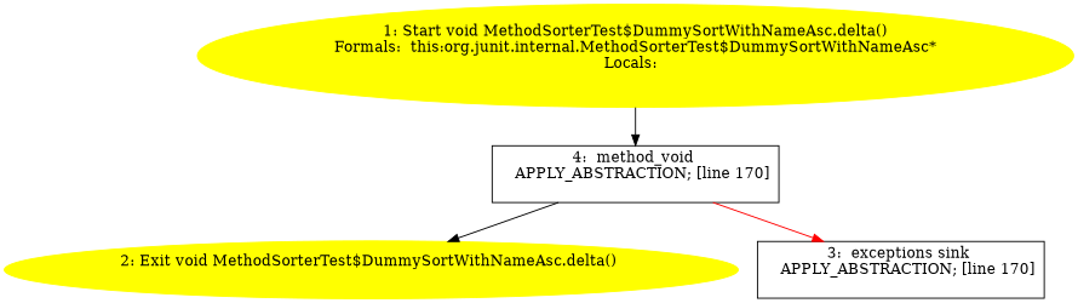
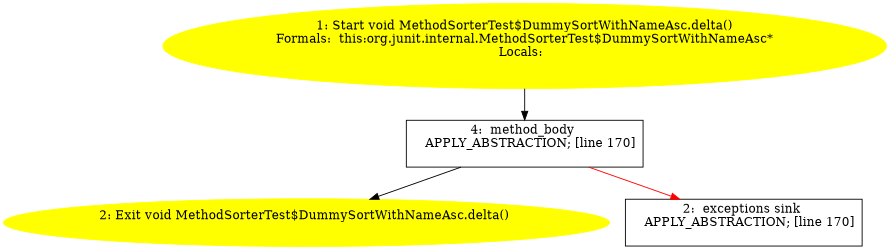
  digraph {
    n1 [color=yellow label="1: Start void MethodSorterTest$DummySortWithNameAsc.delta()\nFormals:  this:org.junit.internal.MethodSorterTest$DummySortWithNameAsc*\nLocals:  \n  " style=filled]
-   n2 [label="4:  method_void \n   APPLY_ABSTRACTION; [line 170]\n " shape=box]
+   n2 [label="4:  method_body \n   APPLY_ABSTRACTION; [line 170]\n " shape=box]
    n3 [color=yellow label="2: Exit void MethodSorterTest$DummySortWithNameAsc.delta() \n  " style=filled]
-   n4 [label="3:  exceptions sink \n   APPLY_ABSTRACTION; [line 170]\n " shape=box]
+   n4 [label="2:  exceptions sink \n   APPLY_ABSTRACTION; [line 170]\n " shape=box]
    n1 -> n2
    n2 -> n3
    n2 -> n4 [color=red]
  }
